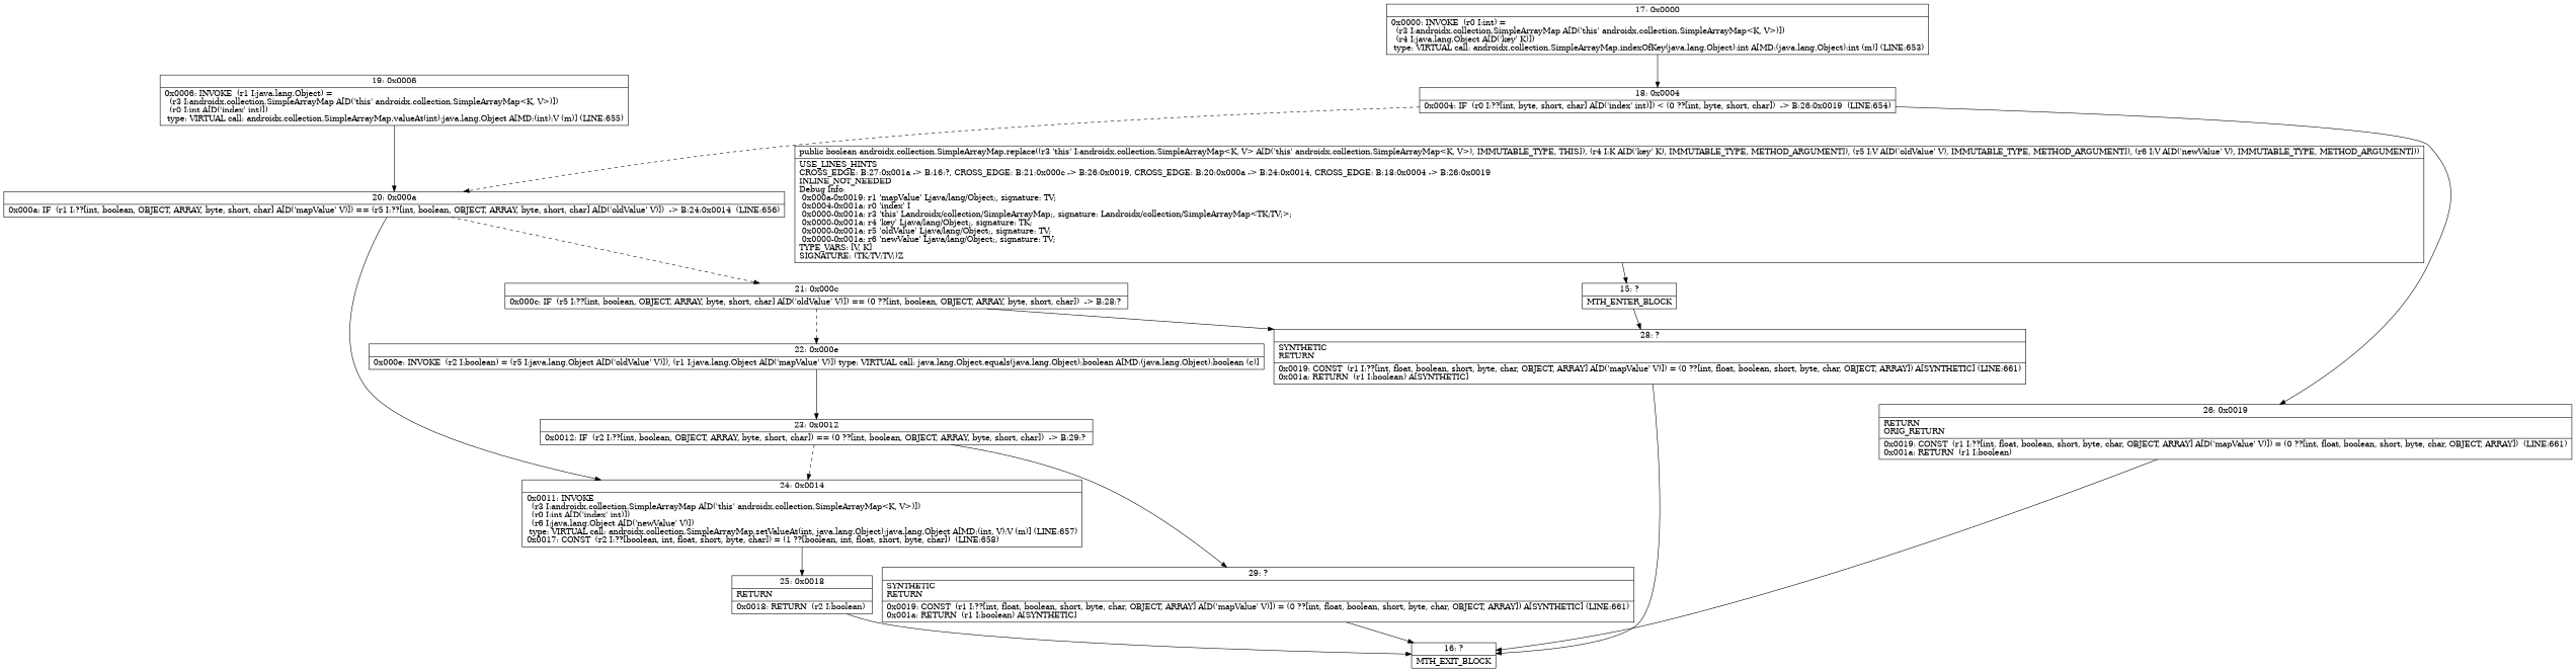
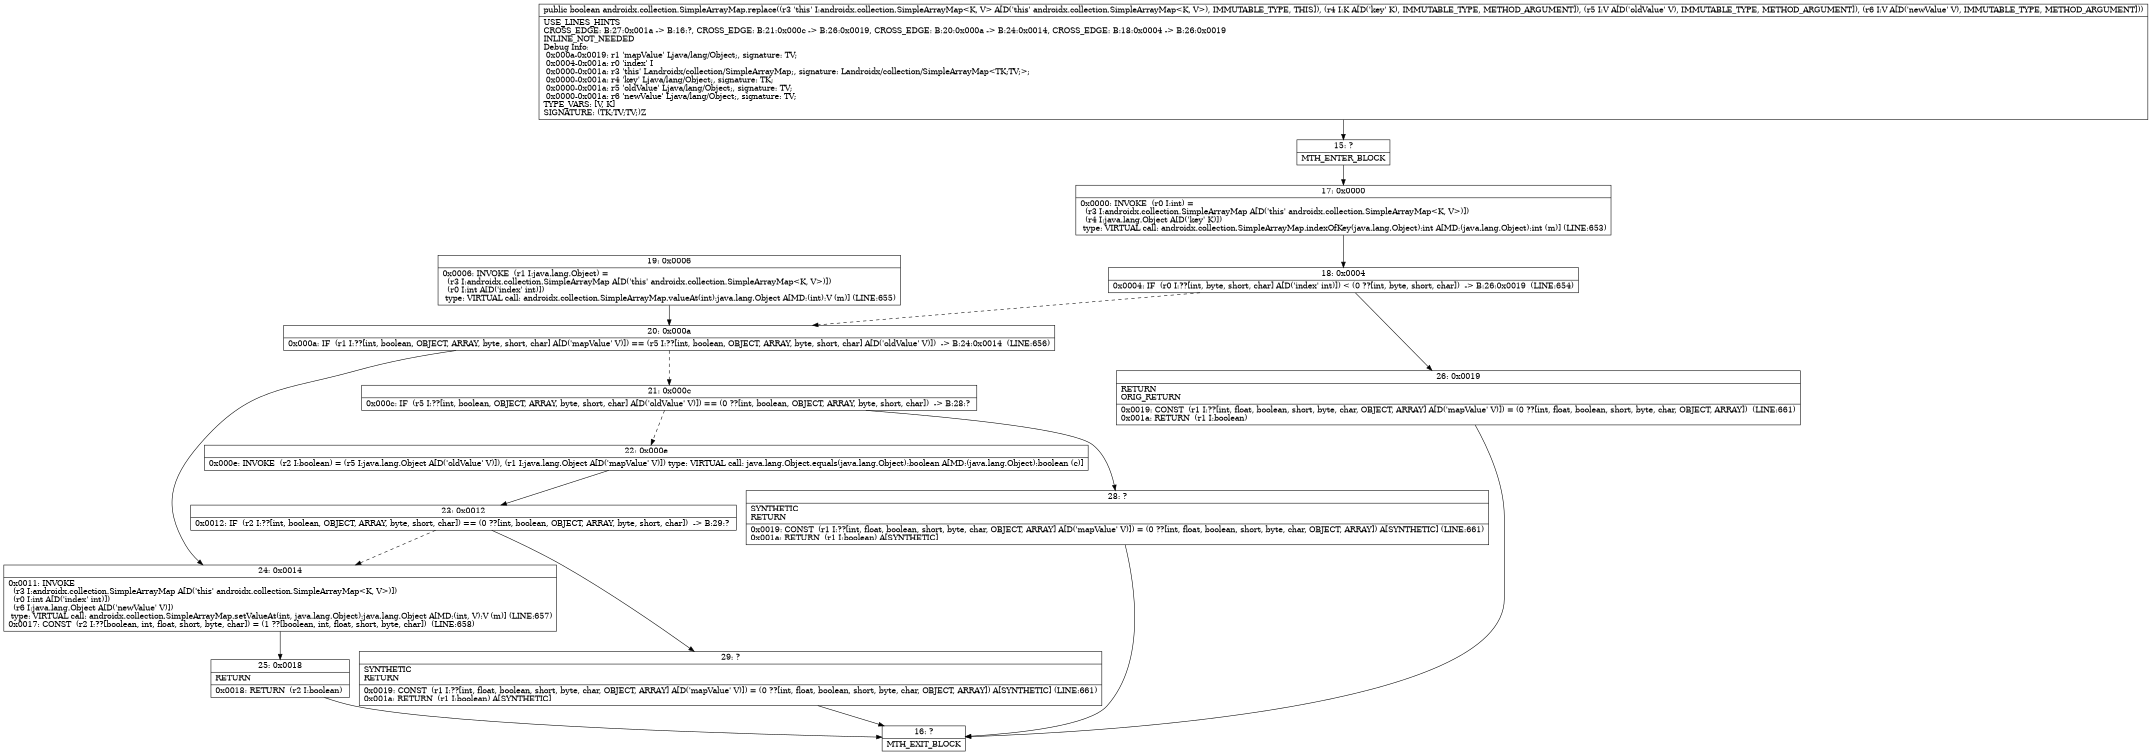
  digraph {
    node [shape=record]
    n1 [label="{15\:\ ?|MTH_ENTER_BLOCK\l}"]
    n2 [label="{17\:\ 0x0000|0x0000: INVOKE  (r0 I:int) = \l  (r3 I:androidx.collection.SimpleArrayMap A[D('this' androidx.collection.SimpleArrayMap\<K, V\>)])\l  (r4 I:java.lang.Object A[D('key' K)])\l type: VIRTUAL call: androidx.collection.SimpleArrayMap.indexOfKey(java.lang.Object):int A[MD:(java.lang.Object):int (m)] (LINE:653)\l}"]
    n3 [label="{18\:\ 0x0004|0x0004: IF  (r0 I:??[int, byte, short, char] A[D('index' int)]) \< (0 ??[int, byte, short, char])  \-\> B:26:0x0019  (LINE:654)\l}"]
    n4 [label="{26\:\ 0x0019|RETURN\lORIG_RETURN\l|0x0019: CONST  (r1 I:??[int, float, boolean, short, byte, char, OBJECT, ARRAY] A[D('mapValue' V)]) = (0 ??[int, float, boolean, short, byte, char, OBJECT, ARRAY])  (LINE:661)\l0x001a: RETURN  (r1 I:boolean) \l}"]
    n5 [label="{20\:\ 0x000a|0x000a: IF  (r1 I:??[int, boolean, OBJECT, ARRAY, byte, short, char] A[D('mapValue' V)]) == (r5 I:??[int, boolean, OBJECT, ARRAY, byte, short, char] A[D('oldValue' V)])  \-\> B:24:0x0014  (LINE:656)\l}"]
    n6 [label="{19\:\ 0x0006|0x0006: INVOKE  (r1 I:java.lang.Object) = \l  (r3 I:androidx.collection.SimpleArrayMap A[D('this' androidx.collection.SimpleArrayMap\<K, V\>)])\l  (r0 I:int A[D('index' int)])\l type: VIRTUAL call: androidx.collection.SimpleArrayMap.valueAt(int):java.lang.Object A[MD:(int):V (m)] (LINE:655)\l}"]
    n7 [label="{16\:\ ?|MTH_EXIT_BLOCK\l}"]
    n8 [label="{21\:\ 0x000c|0x000c: IF  (r5 I:??[int, boolean, OBJECT, ARRAY, byte, short, char] A[D('oldValue' V)]) == (0 ??[int, boolean, OBJECT, ARRAY, byte, short, char])  \-\> B:28:? \l}"]
    n9 [label="{24\:\ 0x0014|0x0011: INVOKE  \l  (r3 I:androidx.collection.SimpleArrayMap A[D('this' androidx.collection.SimpleArrayMap\<K, V\>)])\l  (r0 I:int A[D('index' int)])\l  (r6 I:java.lang.Object A[D('newValue' V)])\l type: VIRTUAL call: androidx.collection.SimpleArrayMap.setValueAt(int, java.lang.Object):java.lang.Object A[MD:(int, V):V (m)] (LINE:657)\l0x0017: CONST  (r2 I:??[boolean, int, float, short, byte, char]) = (1 ??[boolean, int, float, short, byte, char])  (LINE:658)\l}"]
    n10 [label="{22\:\ 0x000e|0x000e: INVOKE  (r2 I:boolean) = (r5 I:java.lang.Object A[D('oldValue' V)]), (r1 I:java.lang.Object A[D('mapValue' V)]) type: VIRTUAL call: java.lang.Object.equals(java.lang.Object):boolean A[MD:(java.lang.Object):boolean (c)]\l}"]
    n11 [label="{28\:\ ?|SYNTHETIC\lRETURN\l|0x0019: CONST  (r1 I:??[int, float, boolean, short, byte, char, OBJECT, ARRAY] A[D('mapValue' V)]) = (0 ??[int, float, boolean, short, byte, char, OBJECT, ARRAY]) A[SYNTHETIC] (LINE:661)\l0x001a: RETURN  (r1 I:boolean) A[SYNTHETIC]\l}"]
    n12 [label="{25\:\ 0x0018|RETURN\l|0x0018: RETURN  (r2 I:boolean) \l}"]
    n13 [label="{23\:\ 0x0012|0x0012: IF  (r2 I:??[int, boolean, OBJECT, ARRAY, byte, short, char]) == (0 ??[int, boolean, OBJECT, ARRAY, byte, short, char])  \-\> B:29:? \l}"]
    n14 [label="{29\:\ ?|SYNTHETIC\lRETURN\l|0x0019: CONST  (r1 I:??[int, float, boolean, short, byte, char, OBJECT, ARRAY] A[D('mapValue' V)]) = (0 ??[int, float, boolean, short, byte, char, OBJECT, ARRAY]) A[SYNTHETIC] (LINE:661)\l0x001a: RETURN  (r1 I:boolean) A[SYNTHETIC]\l}"]
    n15 [label="{public boolean androidx.collection.SimpleArrayMap.replace((r3 'this' I:androidx.collection.SimpleArrayMap\<K, V\> A[D('this' androidx.collection.SimpleArrayMap\<K, V\>), IMMUTABLE_TYPE, THIS]), (r4 I:K A[D('key' K), IMMUTABLE_TYPE, METHOD_ARGUMENT]), (r5 I:V A[D('oldValue' V), IMMUTABLE_TYPE, METHOD_ARGUMENT]), (r6 I:V A[D('newValue' V), IMMUTABLE_TYPE, METHOD_ARGUMENT]))  | USE_LINES_HINTS\lCROSS_EDGE: B:27:0x001a \-\> B:16:?, CROSS_EDGE: B:21:0x000c \-\> B:26:0x0019, CROSS_EDGE: B:20:0x000a \-\> B:24:0x0014, CROSS_EDGE: B:18:0x0004 \-\> B:26:0x0019\lINLINE_NOT_NEEDED\lDebug Info:\l  0x000a\-0x0019: r1 'mapValue' Ljava\/lang\/Object;, signature: TV;\l  0x0004\-0x001a: r0 'index' I\l  0x0000\-0x001a: r3 'this' Landroidx\/collection\/SimpleArrayMap;, signature: Landroidx\/collection\/SimpleArrayMap\<TK;TV;\>;\l  0x0000\-0x001a: r4 'key' Ljava\/lang\/Object;, signature: TK;\l  0x0000\-0x001a: r5 'oldValue' Ljava\/lang\/Object;, signature: TV;\l  0x0000\-0x001a: r6 'newValue' Ljava\/lang\/Object;, signature: TV;\lTYPE_VARS: [V, K]\lSIGNATURE: (TK;TV;TV;)Z\l}"]
-   n1 -> n11
+   n1 -> n2
    n2 -> n3
    n3 -> n4
    n3 -> n5 [style=dashed]
    n4 -> n7
    n5 -> n8 [style=dashed]
    n5 -> n9
    n6 -> n5
    n8 -> n10 [style=dashed]
    n8 -> n11
    n9 -> n12
    n10 -> n13
    n11 -> n7
    n12 -> n7
    n13 -> n9 [style=dashed]
    n13 -> n14
    n14 -> n7
    n15 -> n1
  }
